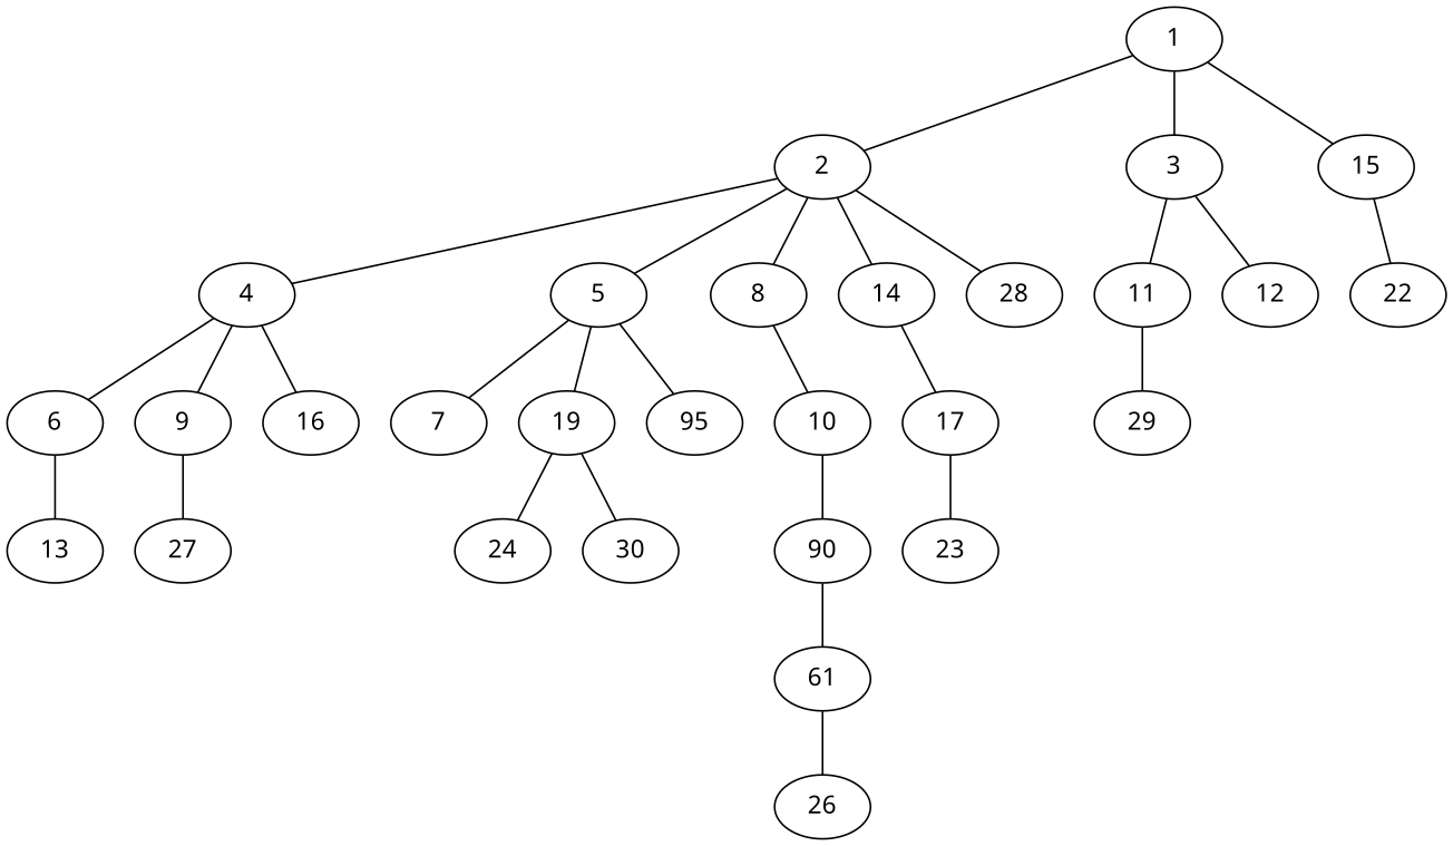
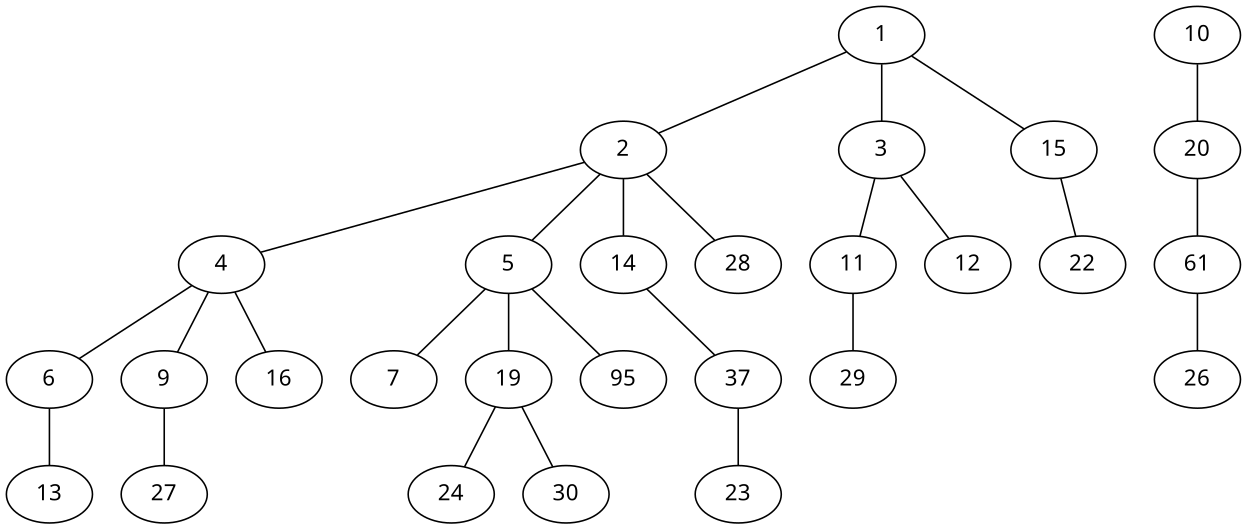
  graph {
    fontname="Noto Sans"
    node [fontname="Noto Sans"]
    edge [fontname="Noto Sans"]
    1
    2
    3
    15
    4
    5
-   8
    14
    28
    11
    12
    22
    6
    9
    16
    7
    19
    n18 [label=95]
    10
-   17
+   17 [label=37]
    29
    13
    27
    24
    30
-   20 [label=90]
+   20
    23
    n28 [label=61]
    26
    1 -- 2
    1 -- 3
    1 -- 15
    2 -- 4
    2 -- 5
-   2 -- 8
    2 -- 14
    2 -- 28
    3 -- 11
    3 -- 12
    15 -- 22
    4 -- 6
    4 -- 9
    4 -- 16
    5 -- 7
    5 -- 19
    5 -- n18
-   8 -- 10
    14 -- 17
    11 -- 29
    6 -- 13
    9 -- 27
    19 -- 24
    19 -- 30
    10 -- 20
    17 -- 23
    20 -- n28
    n28 -- 26
  }
